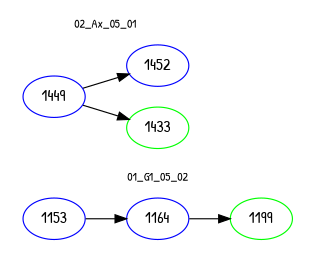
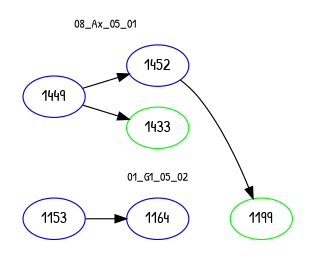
  digraph {
    fontname="Patrick Hand"
    rankdir=LR
    node [color=blue fontname="Patrick Hand"]
    edge [color=black fontname="Patrick Hand"]
    n1 [label=1449]
    n2 [color=green label=1433]
    n3 [label=1452]
    n4 [label=1164]
    n5 [label=1153]
    n6 [color=green label=1199]
    subgraph cluster_1 {
      color=white
      fontsize=10
-     label="02_Ax_05_01"
+     label="08_Ax_05_01"
      n1
      n2
      n3
    }
    subgraph cluster_2 {
      color=white
      fontsize=10
      label="01_G1_05_02"
      n4
      n5
      n6
    }
    n1 -> n2
    n1 -> n3
-   n4 -> n6
+   n3 -> n6
    n5 -> n4
  }
